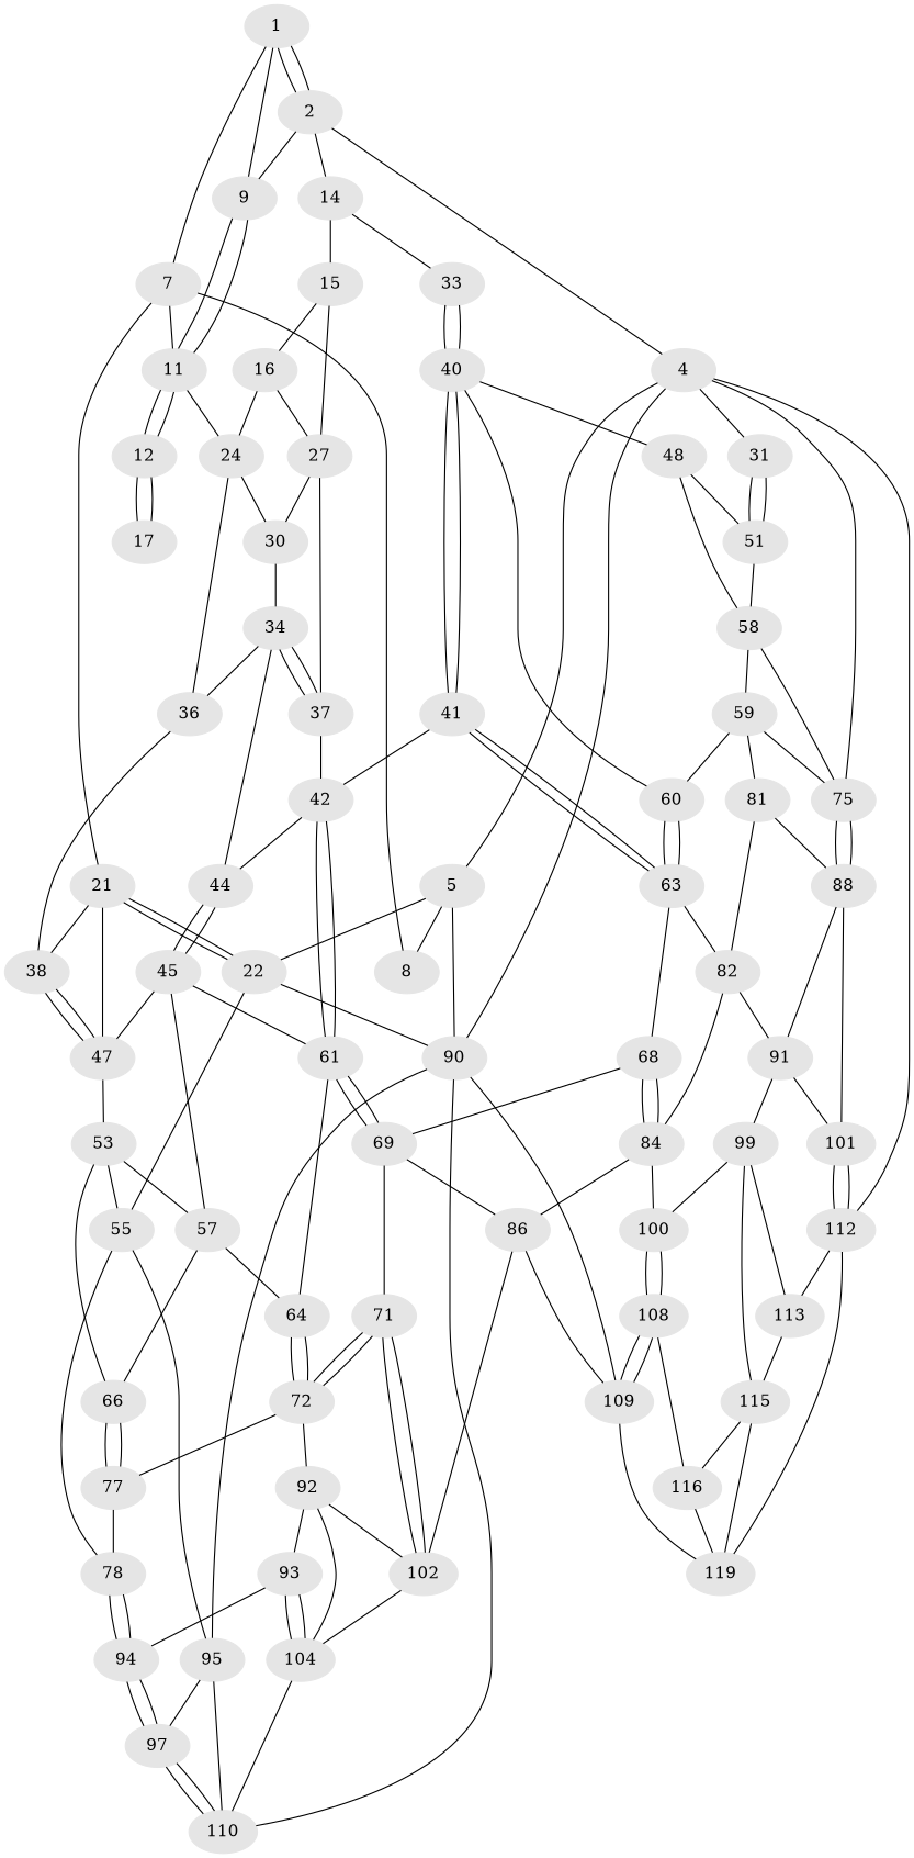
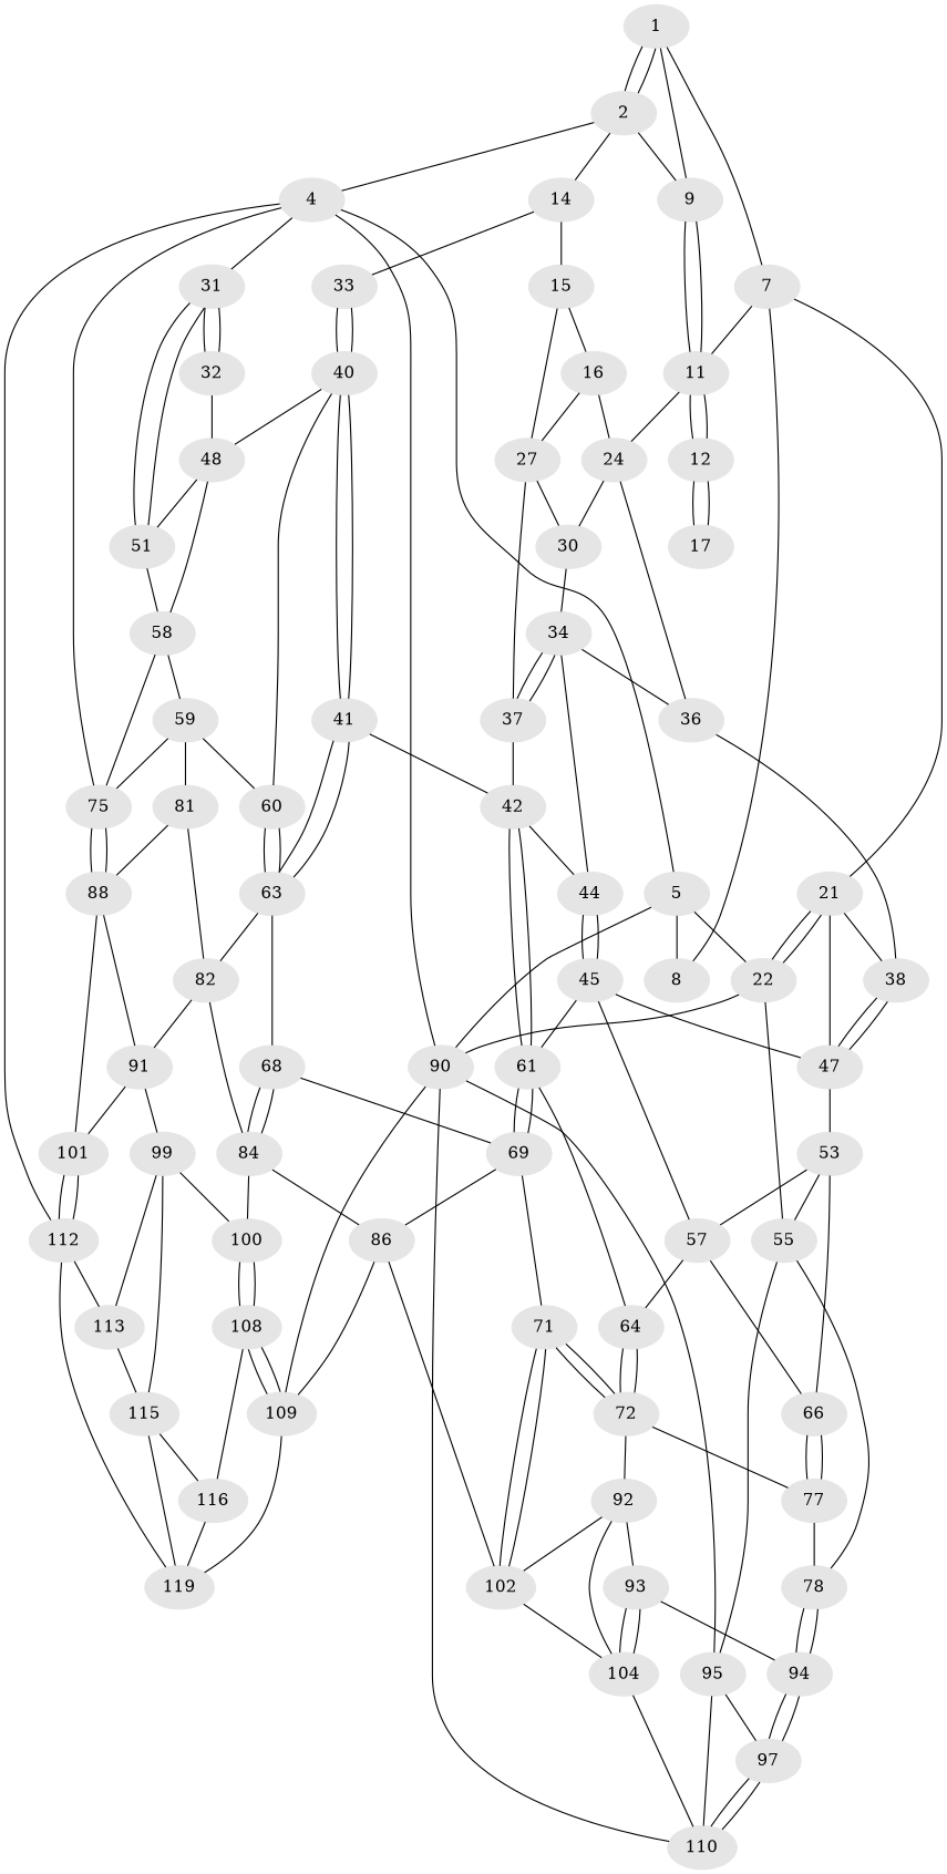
  graph {
    node [color=gray90 style=filled]
    1 [super="+6"]
    2 [super="+3"]
    7 [super="+20"]
    9 [super="+10"]
    4 [super="+74"]
    14 [super="+28"]
    8
    11 [super="+19"]
    21 [super="+39"]
    5 [super="+18"]
    31
    75 [super="+76"]
    90 [super="+122"]
    112 [super="+117"]
    15 [super="+26"]
    33
    22 [super="+56"]
+   32
    51
    88 [super="+89"]
    95 [super="+96"]
    109 [super="+121"]
    110 [super="+111"]
    113
    119 [super="+120"]
    55 [super="+79"]
    12 [super="+13"]
    24 [super="+25"]
    38
    47 [super="+50"]
    17
    30
    36
    16 [super="+23"]
    27 [super="+29"]
    40 [super="+49"]
    37
    53 [super="+54"]
    78
    34 [super="+35"]
    42 [super="+43"]
    44
    48 [super="+52"]
    58 [super="+73"]
    41
    60
    45 [super="+46"]
    61 [super="+62"]
    63 [super="+67"]
    68
    82 [super="+87"]
    64
    69 [super="+70"]
    57 [super="+65"]
    66
    59 [super="+80"]
    77
    94
    97
    72 [super="+83"]
    81
    71
    86 [super="+105"]
    84 [super="+85"]
    91 [super="+98"]
    92 [super="+103"]
    100
    102 [super="+106"]
    104 [super="+107"]
    93
    101
    99 [super="+114"]
    108
    115 [super="+118"]
    116
    1 -- 2
    1 -- 2
    1 -- 7
    1 -- 9
    2 -- 9
    2 -- 4
    2 -- 14
    7 -- 8
    7 -- 11
    7 -- 21
    9 -- 11
    9 -- 11
    4 -- 5
    4 -- 31
    4 -- 75
    4 -- 90
    4 -- 112
    14 -- 15 [weight=2]
    14 -- 33
    11 -- 12
    11 -- 12
    11 -- 24
    21 -- 22
    21 -- 22
    21 -- 38
    21 -- 47
    5 -- 8 [weight=2]
    5 -- 90
    5 -- 22
+   31 -- 32
+   31 -- 32
    31 -- 51
    31 -- 51
    75 -- 88
    75 -- 88
    90 -- 95
    90 -- 109
    90 -- 110
    112 -- 113
    112 -- 119
    15 -- 16
    15 -- 27
    33 -- 40
    33 -- 40
    22 -- 90
    22 -- 55
+   32 -- 48
    51 -- 58
    88 -- 91
    88 -- 101
    95 -- 110
    95 -- 97
    109 -- 119
    113 -- 115
    55 -- 95
    55 -- 78
    12 -- 17 [weight=2]
    12 -- 17
    24 -- 30
    24 -- 36
    38 -- 47
    38 -- 47
    47 -- 53
    30 -- 34
    36 -- 38
    16 -- 24
    16 -- 27
    27 -- 30
    27 -- 37
    40 -- 48
    40 -- 41
    40 -- 41
    40 -- 60
    37 -- 42
    53 -- 55
    53 -- 57
    53 -- 66
    78 -- 94
    78 -- 94
    34 -- 36
    34 -- 37
    34 -- 37
    34 -- 44
    42 -- 44
    42 -- 61
    42 -- 61
    44 -- 45
    44 -- 45
    48 -- 51
    48 -- 58
    58 -- 75
    58 -- 59
    41 -- 42
    41 -- 63
    41 -- 63
    60 -- 63
    60 -- 63
    45 -- 47
    45 -- 61
    45 -- 57
    61 -- 64
    61 -- 69
    61 -- 69
    63 -- 68
    63 -- 82
    68 -- 69
    68 -- 84
    68 -- 84
    82 -- 84
    82 -- 91
    64 -- 72
    64 -- 72
    69 -- 71
    69 -- 86
    57 -- 64
    57 -- 66
    66 -- 77
    66 -- 77
    59 -- 75
    59 -- 60
    59 -- 81
    77 -- 78
    94 -- 97
    94 -- 97
    97 -- 110
    97 -- 110
    72 -- 77
    72 -- 92
    81 -- 88
    81 -- 82
    71 -- 72
    71 -- 72
    71 -- 102
    71 -- 102
    86 -- 109
    86 -- 102
    84 -- 86
    84 -- 100
    91 -- 101
    91 -- 99
    92 -- 102
    92 -- 104
    92 -- 93
    100 -- 108
    100 -- 108
    102 -- 104
    104 -- 110
    93 -- 94
    93 -- 104
    93 -- 104
    101 -- 112
    101 -- 112
    99 -- 113
    99 -- 100
    99 -- 115
    108 -- 109
    108 -- 109
    108 -- 116
    115 -- 119
    115 -- 116
    116 -- 119
  }
